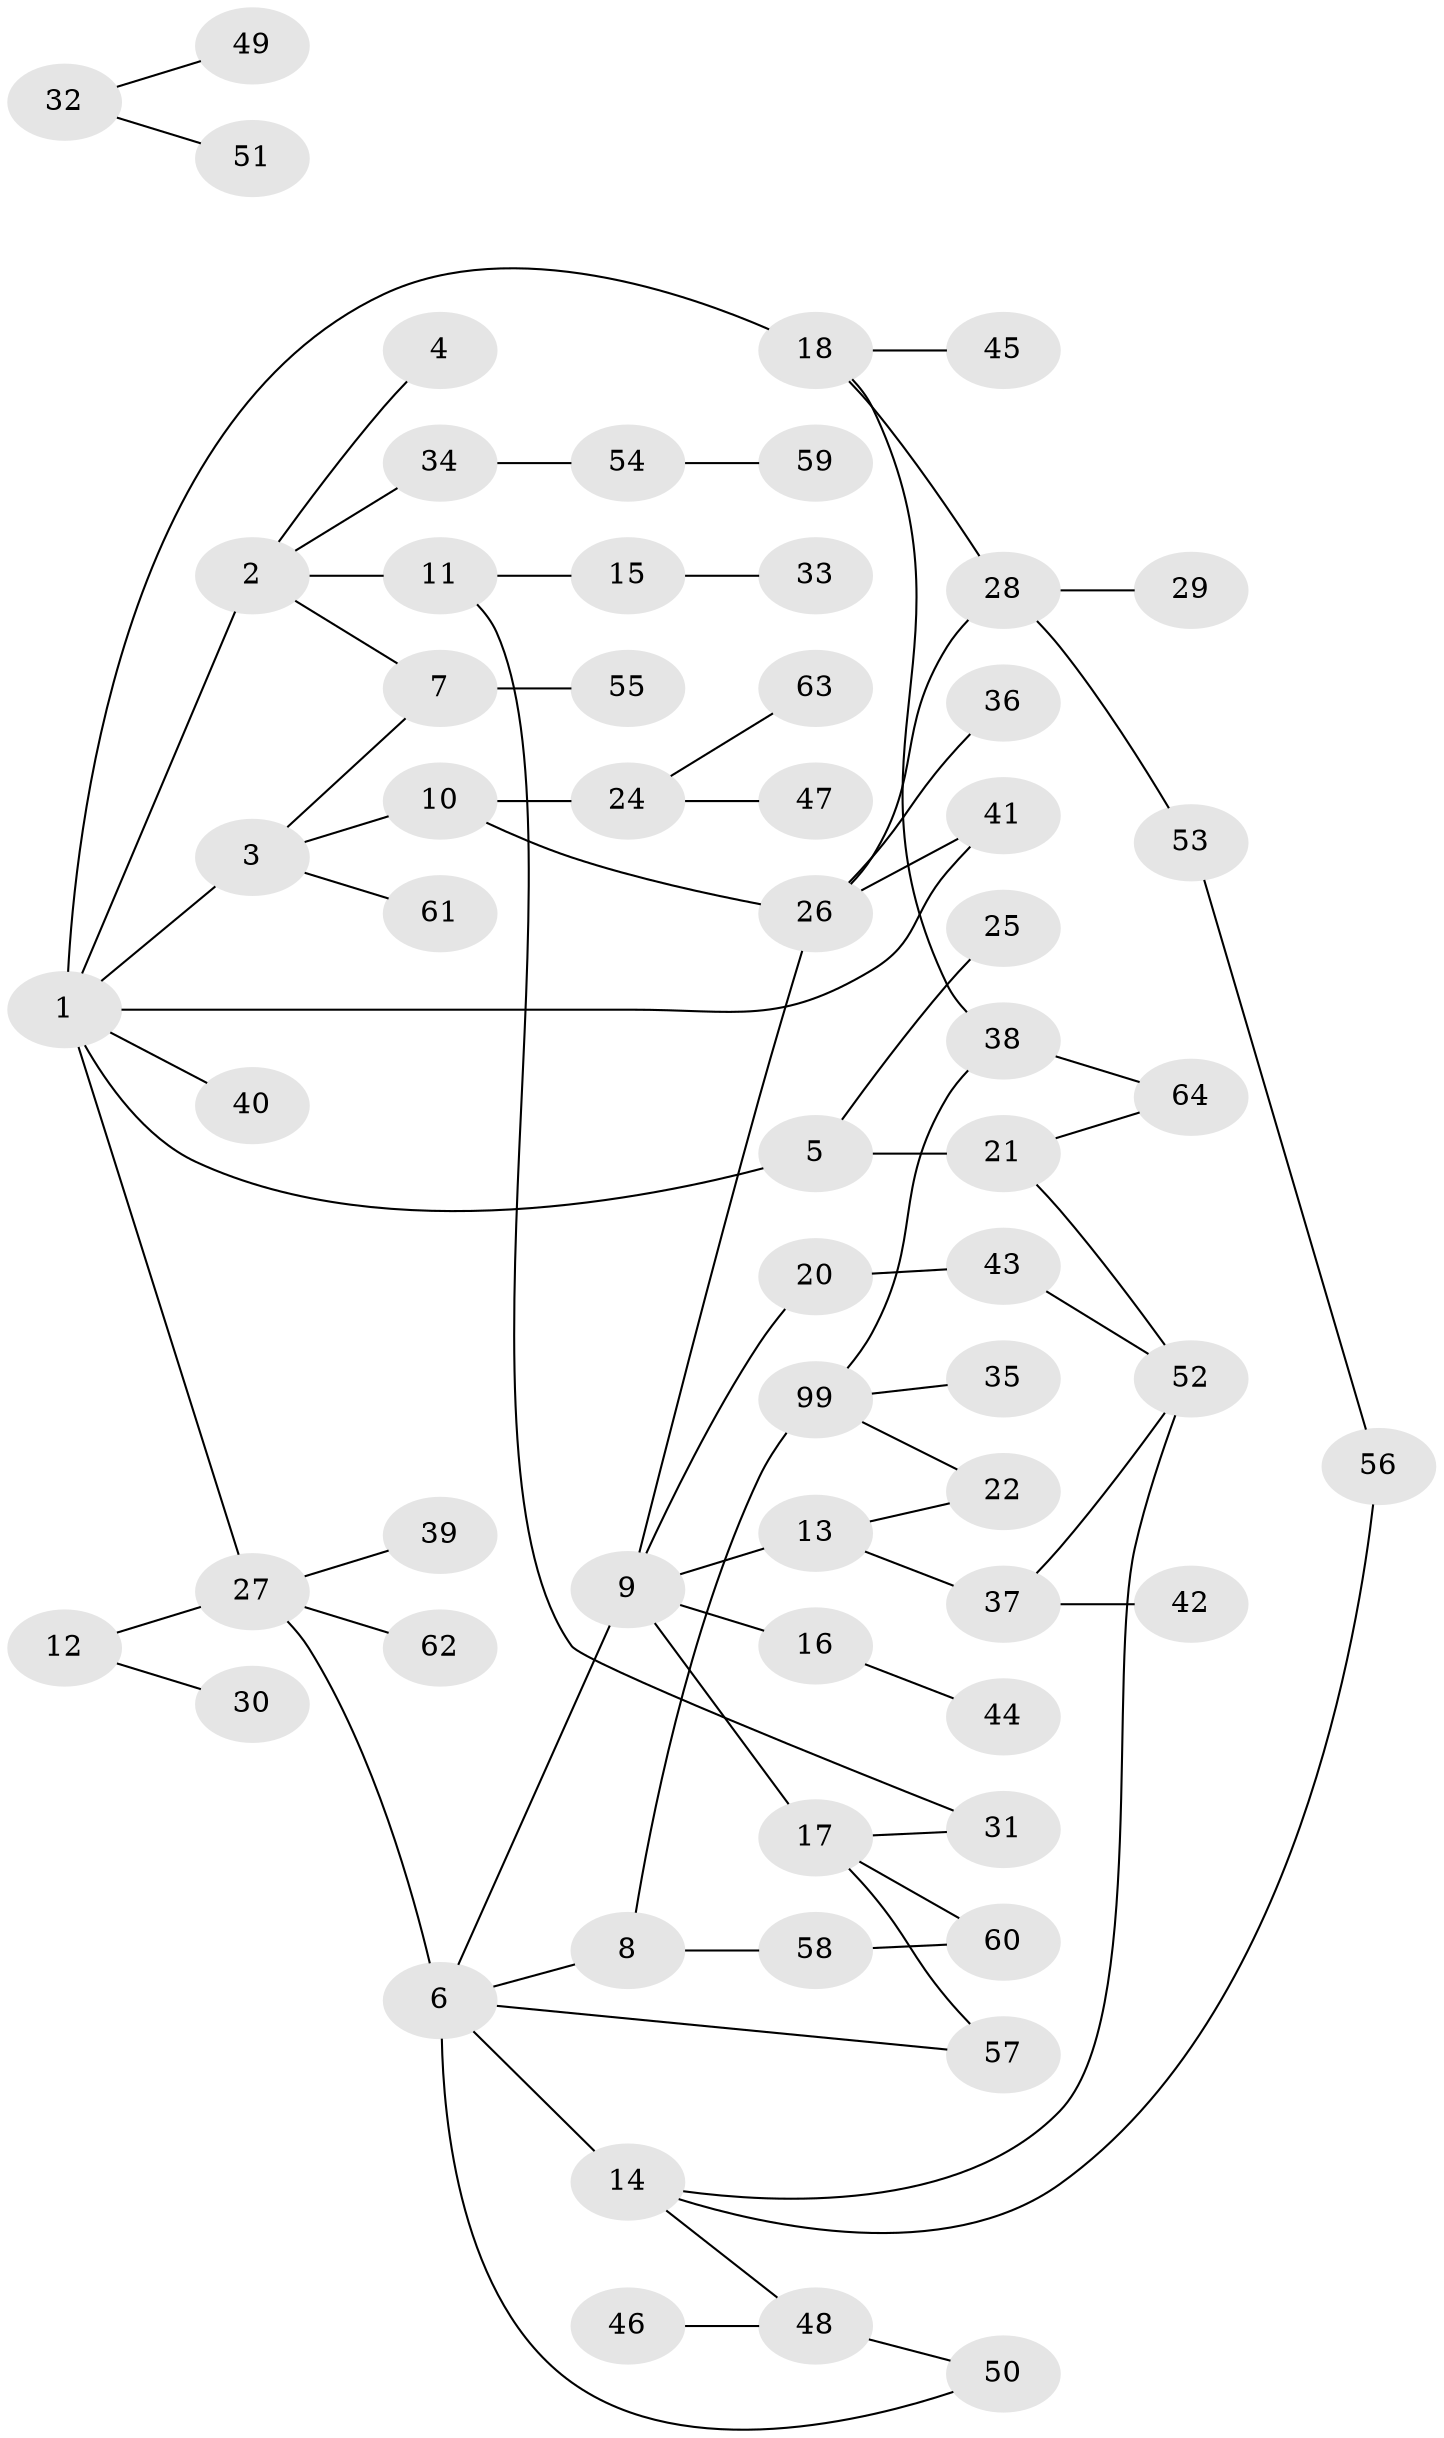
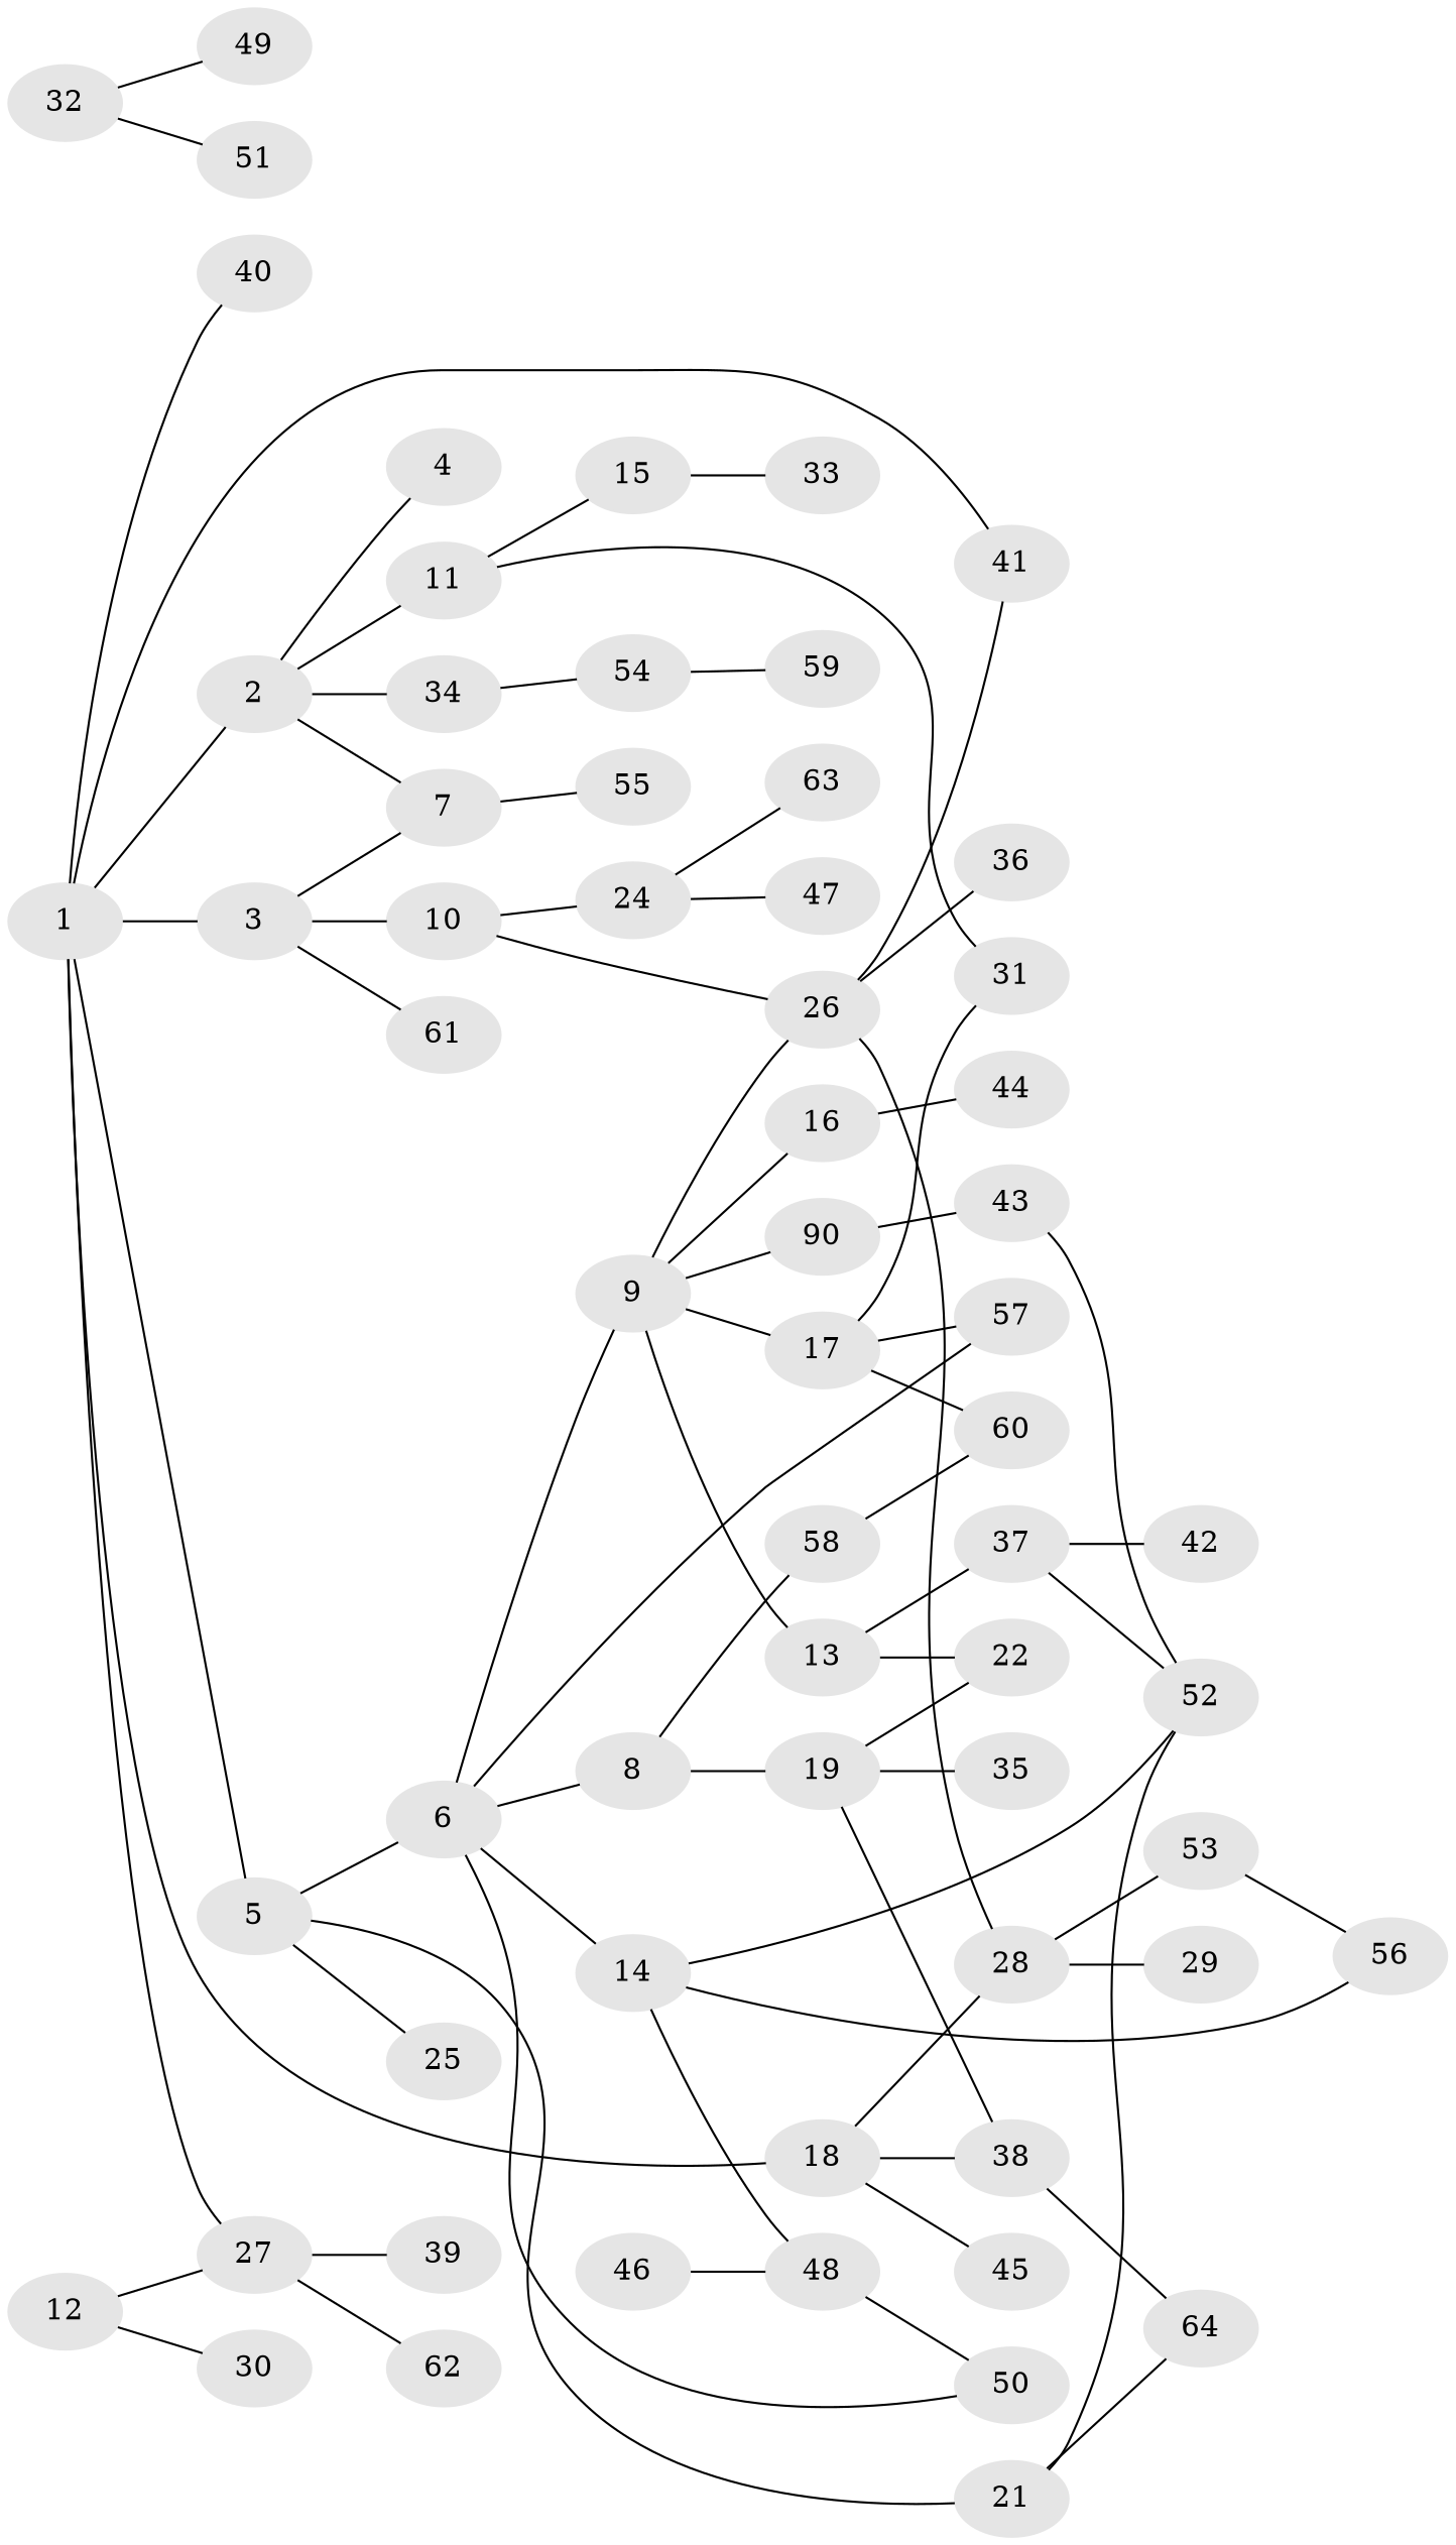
  graph {
    rankdir=LR
    node [color=gray90 style=filled]
    1
    2
    3
    5
    18
    27
    40
    41
    4
    7
    11
    34
    10
    61
    6
    21
    25
    28
    38
    45
    39
    62
    55
    15
    31
    54
    26
    24
    8
    9
    14
    50
    57
    52
    64
-   19 [label=99]
+   19
    58
    13
    16
    17
-   20
+   20 [label=90]
    48
    56
    22
    35
    60
    37
    44
    43
    36
    47
    63
    12
    30
    33
    42
    29
    53
    32
    49
    51
    46
    59
    1 -- 2
    1 -- 3
    1 -- 5
    1 -- 18
    1 -- 27
    1 -- 40
    1 -- 41
    2 -- 4
    2 -- 7
    2 -- 11
    2 -- 34
    3 -- 7
    3 -- 10
    3 -- 61
-   27 -- 6
+   5 -- 6
    5 -- 21
    5 -- 25
    18 -- 28
    18 -- 38
    18 -- 45
    27 -- 39
    27 -- 62
    7 -- 55
    11 -- 15
    11 -- 31
    34 -- 54
    10 -- 26
    10 -- 24
    6 -- 8
    6 -- 9
    6 -- 14
    6 -- 50
    6 -- 57
    21 -- 52
    21 -- 64
    28 -- 29
    28 -- 53
    38 -- 64
    15 -- 33
    54 -- 59
    26 -- 41
    26 -- 28
    26 -- 36
    24 -- 47
    24 -- 63
    8 -- 19
    8 -- 58
    9 -- 26
    9 -- 13
    9 -- 16
    9 -- 17
    9 -- 20
    14 -- 52
    14 -- 48
    14 -- 56
    19 -- 38
    19 -- 22
    19 -- 35
    58 -- 60
    13 -- 22
    13 -- 37
    16 -- 44
    17 -- 31
    17 -- 57
    17 -- 60
    20 -- 43
    48 -- 50
    37 -- 52
    37 -- 42
    43 -- 52
    12 -- 27
    12 -- 30
    53 -- 56
    32 -- 49
    32 -- 51
    46 -- 48
  }
